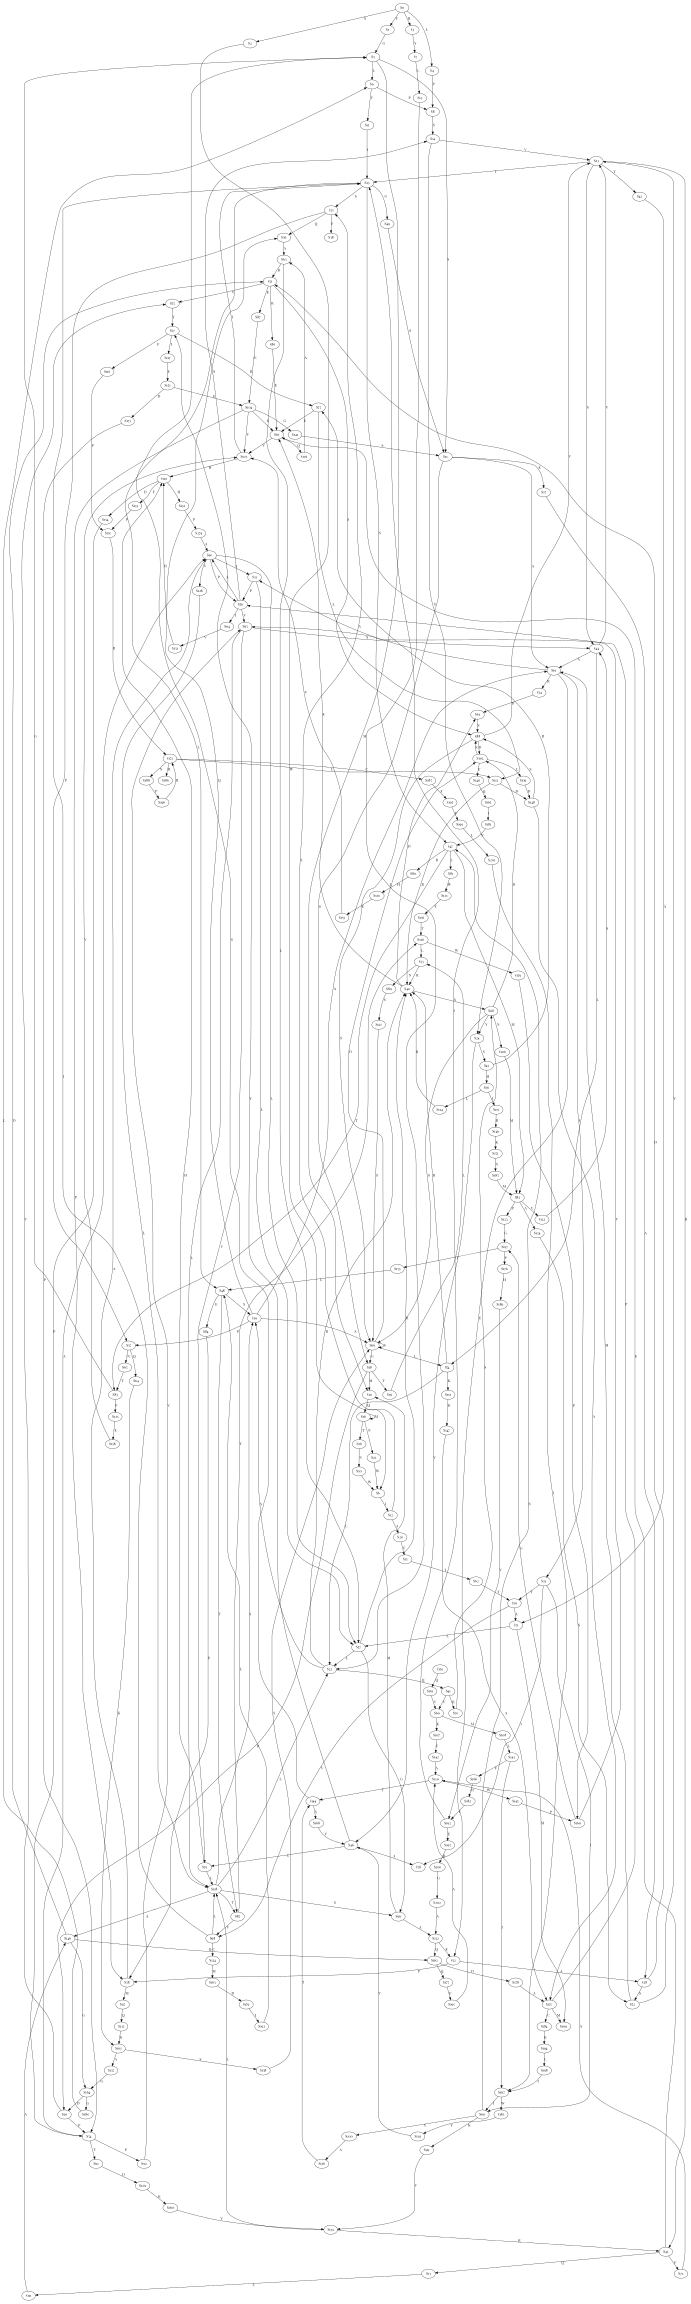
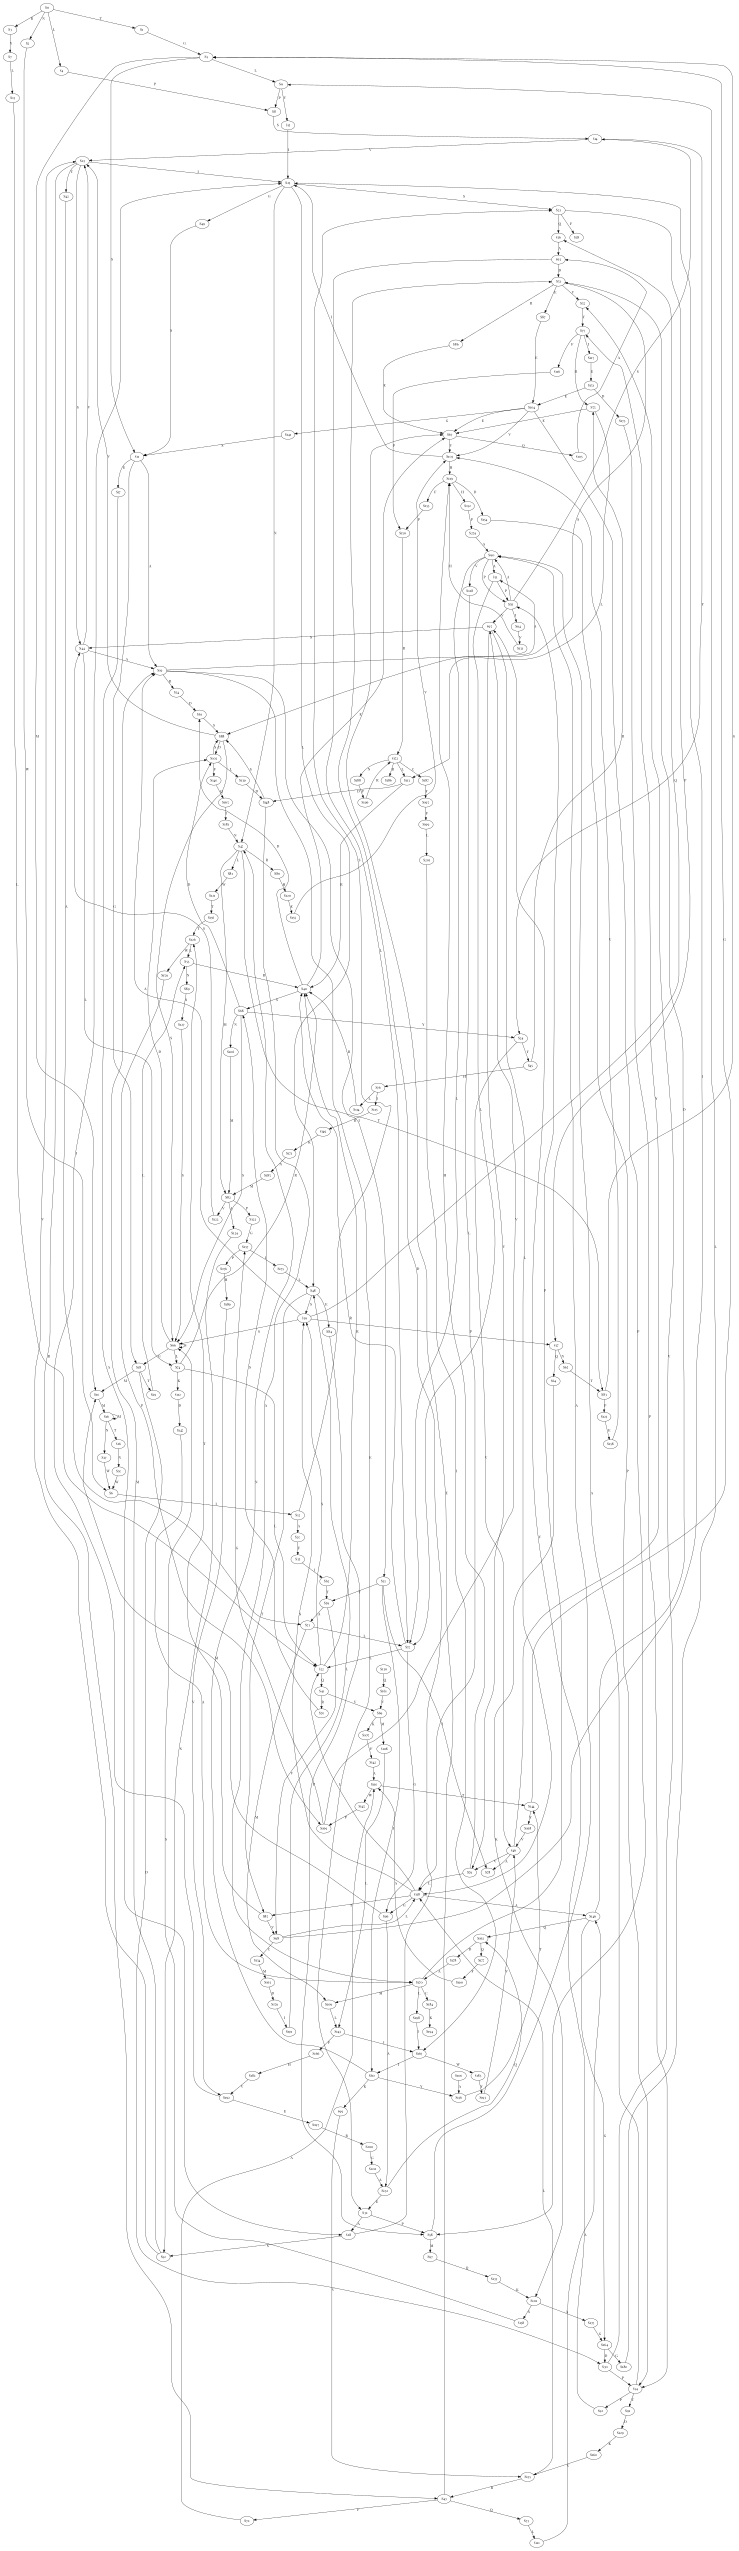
  strict digraph {
    fontname="Playfair Display"
    node [fontname="Playfair Display"]
    edge [fontname="Playfair Display"]
    S0
    S1
    S2
    S3
    S4
    S5
    S6
    S7
    S8
    S9
    S10
    S11
    S12
    S13
    S14
    S15
    S16
    S17
    S18
    S19
    S20
    S21
    S22
    S23
    S24
    S25
    S26
    S27
    S28
    S29
    S30
    S31
    S32
    S33
    S34
    S35
    S36
    S37
    S38
    S39
    S40
    S41
    S42
    S43
    S44
    S45
    S46
    S47
    S48
    S49
    S50
    S51
    S52
    S53
    S54
    S55
    S56
    S57
    S58
    S59
    S60
    S78
    S61
    S62
    S63
    S64
    S65
    S66
    S67
    S68
    S69
    S70
    S71
    S72
    S73
    S74
    S75
    S76
    S77
    S79
    S80
    S81
    S82
    S83
    S84
    S85
    S86
    S87
    S88
    S89
    S90
    S91
    S92
    S94
    S95
    S96
    S97
    S98
    S99
    S100
    S101
    S102
    S103
    S105
    S106
    S107
    S108
    S109
    S110
    S111
    S112
    S113
    S114
    S115
    S116
    S117
    S118
    S119
    S120
    S121
    S122
    S123
    S124
    S125
    S126
    S104
    S127
    S128
    S129
    S131
    S132
    S133
    S134
    S135
    S136
    S137
    S138
    S139
    S140
    S141
    S142
    S143
    S144
    S145
    S146
    S147
    S148
    S149
    S150
    S151
    S152
    S153
    S154
    S155
    S156
    S157
    S158
    S159
    S160
    S130
    S161
    S162
    S163
    S164
    S165
    S166
    S167
    S168
    S169
    S170
    S171
    S172
    S173
    n174 [label=S274]
    S175
    S176
    S177
    S178
    S179
    S180
    S181
    S182
    S183
    S184
    S185
    S186
    S187
    S188
    S189
    S190
    S191
    S192
    S193
    S194
    S195
    S196
    S197
    S198
    S199
    S200
    S201
    S202
    S0 -> S1 [label=T]
    S0 -> S2 [label=N]
    S0 -> S3 [label=R]
    S0 -> S4 [label=L]
    S1 -> S5 [label=G]
    S2 -> S6 [label=W]
    S3 -> S7 [label=Y]
    S4 -> S8 [label=P]
    S5 -> S9 [label=L]
    S5 -> S10 [label=M]
    S5 -> S11 [label=S]
    S6 -> S12 [label=I]
    S7 -> S13 [label=L]
    S8 -> S14 [label=S]
    S9 -> S8 [label=P]
    S9 -> S15 [label=V]
    S10 -> S16 [label=M]
    S11 -> S17 [label=E]
    S11 -> S18 [label=G]
    S11 -> S19 [label=A]
    S12 -> S20 [label=A]
    S12 -> S21 [label=S]
    S13 -> S22 [label=L]
    S14 -> S23 [label=V]
    S14 -> S24 [label=Y]
    S15 -> S25 [label=I]
    S16 -> S16 [label=M]
    S16 -> S26 [label=T]
    S16 -> S27 [label=N]
    S17 -> S28 [label=A]
    S18 -> S10 [label=M]
    S18 -> S29 [label=T]
    S18 -> S30 [label=D]
    S19 -> S31 [label=A]
    S19 -> S32 [label=E]
    S19 -> S33 [label=I]
    S19 -> S34 [label=R]
    S20 -> S35 [label=F]
    S21 -> S36 [label=Q]
    S21 -> S37 [label=P]
    S21 -> S38 [label=F]
    S22 -> S39 [label=S]
    S22 -> S40 [label=R]
    S22 -> S41 [label=Q]
    S23 -> S25 [label=I]
    S23 -> S42 [label=T]
    S23 -> S43 [label=R]
    S23 -> S44 [label=S]
    S24 -> S45 [label=Y]
    S24 -> S46 [label=V]
    S25 -> S21 [label=S]
    S25 -> S47 [label=N]
    S25 -> S48 [label=L]
    S25 -> S49 [label=G]
    S26 -> S50 [label=N]
    S27 -> S6 [label=W]
    S28 -> S51 [label=D]
    S28 -> S52 [label=S]
    S29 -> S53 [label=L]
    S30 -> S54 [label=P]
    S30 -> S55 [label=V]
    S31 -> S56 [label=P]
    S31 -> S57 [label=L]
    S32 -> S28 [label=A]
    S32 -> S58 [label=P]
    S33 -> S59 [label=T]
    S33 -> S60 [label=I]
    S33 -> S78 [label=I]
    S34 -> S61 [label=D]
    S35 -> S62 [label=I]
    S36 -> S63 [label=A]
    S37 -> S64 [label=Q]
    S37 -> S65 [label=N]
    S39 -> S19 [label=A]
    S39 -> S36 [label=Q]
    S39 -> S37 [label=P]
    S39 -> S66 [label=S]
    S40 -> S61 [label=D]
    S40 -> S67 [label=E]
    S40 -> S68 [label=S]
    S41 -> S69 [label=V]
    S41 -> S70 [label=R]
    S42 -> S71 [label=A]
    S43 -> S67 [label=E]
    S43 -> S72 [label=F]
    S43 -> S73 [label=Q]
    S44 -> S19 [label=A]
    S44 -> S23 [label=V]
    S44 -> S74 [label=L]
    S45 -> S75 [label=R]
    S45 -> S76 [label=H]
    S46 -> S78 [label=A]
    S46 -> S77 [label=Y]
    S46 -> S79 [label=V]
    S47 -> S80 [label=R]
    S47 -> S81 [label=L]
    S47 -> S82 [label=M]
    S47 -> S83 [label=T]
    S48 -> S39 [label=S]
    S48 -> S84 [label=E]
    S48 -> S85 [label=T]
    S49 -> S11 [label=S]
    S50 -> S6 [label=W]
    S51 -> S55 [label=V]
    S51 -> S86 [label=R]
    S51 -> S87 [label=E]
    S51 -> S88 [label=S]
    S52 -> S19 [label=M]
    S52 -> S23 [label=V]
    S53 -> S40 [label=R]
    S53 -> S89 [label=N]
    S54 -> S90 [label=A]
    S54 -> S91 [label=T]
    S54 -> S92 [label=P]
    S55 -> S77 [label=Y]
    S56 -> S14 [label=S]
    S56 -> S90 [label=A]
    S56 -> S94 [label=I]
    S56 -> S95 [label=V]
    S57 -> S22 [label=L]
    S57 -> S40 [label=R]
    S57 -> S96 [label=G]
    S58 -> S90 [label=A]
    S58 -> S97 [label=M]
    S59 -> S71 [label=A]
    S59 -> S98 [label=V]
    S60 -> S47 [label=N]
    S60 -> S99 [label=K]
-   S60 -> S100 [label=Y]
+   S60 -> S136 [label=Y]
    S61 -> S88 [label=S]
    S62 -> S59 [label=T]
    S63 -> S51 [label=D]
    S63 -> S57 [label=L]
    S64 -> S101 [label=K]
    S65 -> S83 [label=T]
    S66 -> S18 [label=G]
    S66 -> S66 [label=S]
    S66 -> S74 [label=L]
    S66 -> S102 [label=D]
    S67 -> S103 [label=V]
    S67 -> S105 [label=Q]
    S68 -> S24 [label=Y]
    S68 -> S66 [label=S]
    S68 -> S102 [label=D]
    S68 -> S106 [label=N]
    S69 -> S107 [label=K]
    S69 -> S108 [label=M]
    S70 -> S68 [label=S]
    S71 -> S57 [label=L]
    S71 -> S109 [label=M]
    S72 -> S110 [label=A]
    S73 -> S111 [label=L]
    S74 -> S22 [label=L]
    S74 -> S40 [label=R]
    S74 -> S112 [label=K]
    S75 -> S67 [label=E]
    S75 -> S113 [label=L]
    S76 -> S114 [label=L]
    S76 -> S115 [label=I]
    S77 -> S75 [label=R]
    S77 -> S116 [label=F]
    S77 -> S117 [label=I]
    S79 -> S118 [label=L]
    S79 -> S119 [label=H]
    S80 -> S120 [label=H]
    S81 -> S121 [label=W]
    S82 -> S122 [label=V]
    S82 -> S123 [label=P]
    S82 -> S124 [label=A]
    S83 -> S5 [label=G]
    S83 -> S125 [label=P]
    S84 -> S58 [label=P]
    S85 -> S98 [label=V]
    S85 -> S126 [label=T]
    S86 -> S67 [label=E]
    S87 -> S104 [label=E]
    S88 -> S23 [label=V]
    S88 -> S66 [label=S]
    S88 -> S102 [label=D]
    S89 -> S127 [label=S]
    S90 -> S31 [label=A]
    S90 -> S56 [label=P]
    S90 -> S57 [label=L]
    S90 -> S128 [label=V]
    S91 -> S129 [label=D]
    S92 -> S95 [label=V]
    S94 -> S131 [label=V]
    S95 -> S44 [label=S]
    S95 -> S79 [label=V]
    S95 -> S118 [label=L]
    S96 -> S10 [label=M]
    S96 -> S132 [label=A]
    S97 -> S133 [label=Q]
    S98 -> S25 [label=I]
    S98 -> S118 [label=L]
    S98 -> S134 [label=C]
    S99 -> S135 [label=V]
    S100 -> S136 [label=A]
    S101 -> S137 [label=A]
    S101 -> S138 [label=S]
    S102 -> S88 [label=S]
    S102 -> S139 [label=L]
    S102 -> S140 [label=F]
    S103 -> S25 [label=I]
    S103 -> S119 [label=H]
    S105 -> S63 [label=A]
    S106 -> S82 [label=M]
    S107 -> S142 [label=F]
    S108 -> S143 [label=L]
+   S109 -> S143 [label=L]
    S110 -> S144 [label=T]
    S110 -> S145 [label=W]
    S111 -> S146 [label=A]
    S112 -> S147 [label=D]
    S113 -> S40 [label=R]
    S113 -> S148 [label=D]
    S114 -> S40 [label=R]
    S115 -> S149 [label=R]
    S116 -> S150 [label=P]
    S117 -> S151 [label=E]
    S118 -> S22 [label=L]
    S118 -> S39 [label=S]
    S118 -> S85 [label=T]
    S118 -> S96 [label=G]
    S118 -> S146 [label=A]
    S119 -> S152 [label=H]
    S119 -> S153 [label=F]
    S119 -> S154 [label=D]
    S120 -> S155 [label=E]
    S121 -> S156 [label=T]
    S122 -> S44 [label=S]
    S123 -> S157 [label=G]
    S124 -> S52 [label=S]
    S125 -> S158 [label=E]
    S126 -> S53 [label=L]
    S126 -> S159 [label=W]
    S104 -> S58 [label=P]
    S104 -> S67 [label=E]
    S104 -> S103 [label=V]
    S104 -> S141 [label=G]
    S127 -> S66 [label=S]
    S128 -> S118 [label=L]
    S129 -> S160 [label=K]
    S131 -> S119 [label=H]
    S132 -> S32 [label=E]
    S132 -> S162 [label=Q]
    S133 -> S101 [label=K]
    S134 -> S163 [label=M]
    S135 -> S43 [label=R]
    S135 -> S118 [label=L]
    S136 -> S144 [label=T]
    S137 -> S164 [label=G]
    S138 -> S66 [label=S]
    S139 -> S148 [label=D]
    S140 -> S165 [label=Q]
    S141 -> S11 [label=S]
    S142 -> S110 [label=A]
    S143 -> S166 [label=F]
    S143 -> S167 [label=I]
    S144 -> S5 [label=G]
    S144 -> S168 [label=Y]
    S145 -> S169 [label=P]
    S146 -> S51 [label=D]
    S146 -> S162 [label=Q]
    S146 -> S164 [label=G]
    S147 -> S170 [label=A]
    S148 -> S88 [label=S]
    S148 -> S170 [label=A]
    S149 -> S171 [label=K]
    S150 -> S172 [label=R]
    S151 -> S104 [label=E]
    S151 -> S173 [label=D]
    S152 -> n174 [label=P]
    S153 -> S150 [label=P]
    S154 -> S54 [label=P]
    S155 -> S103 [label=V]
    S156 -> S126 [label=T]
    S157 -> S175 [label=I]
    S157 -> S176 [label=P]
    S158 -> S103 [label=V]
    S159 -> S169 [label=P]
    S160 -> S135 [label=V]
    S130 -> S161 [label=Q]
    S161 -> S69 [label=V]
    S162 -> S177 [label=Q]
    S162 -> S178 [label=D]
    S163 -> S179 [label=D]
    S164 -> S30 [label=D]
    S164 -> S180 [label=G]
    S165 -> S181 [label=I]
    S166 -> S182 [label=H]
    S167 -> S60 [label=I]
    S167 -> S183 [label=W]
    S168 -> S46 [label=V]
    S169 -> S95 [label=V]
    S169 -> S157 [label=G]
    S170 -> S56 [label=P]
    S170 -> S109 [label=M]
    S170 -> S184 [label=C]
    S171 -> S185 [label=N]
    S172 -> S113 [label=L]
    S172 -> S186 [label=R]
    S172 -> S187 [label=C]
    S172 -> S188 [label=N]
    S173 -> S54 [label=P]
    n174 -> S90 [label=A]
    S175 -> S48 [label=L]
    S176 -> S189 [label=H]
    S177 -> S190 [label=F]
    S178 -> S170 [label=A]
    S179 -> S191 [label=I]
    S180 -> S9 [label=L]
    S181 -> S47 [label=N]
    S182 -> S192 [label=V]
    S183 -> S193 [label=Y]
    S184 -> S194 [label=K]
    S185 -> S82 [label=M]
    S187 -> S195 [label=F]
    S188 -> S196 [label=P]
    S189 -> S192 [label=V]
    S190 -> S110 [label=A]
    S191 -> S48 [label=L]
    S192 -> S25 [label=I]
    S192 -> S197 [label=E]
    S193 -> S46 [label=V]
-   S194 -> S198 [label=L]
+   S170 -> S198 [label=L]
    S195 -> S199 [label=F]
    S196 -> S172 [label=R]
    S197 -> S200 [label=R]
    S198 -> S167 [label=I]
    S199 -> S201 [label=L]
    S200 -> S202 [label=G]
    S201 -> S167 [label=I]
    S202 -> S132 [label=A]
  }
